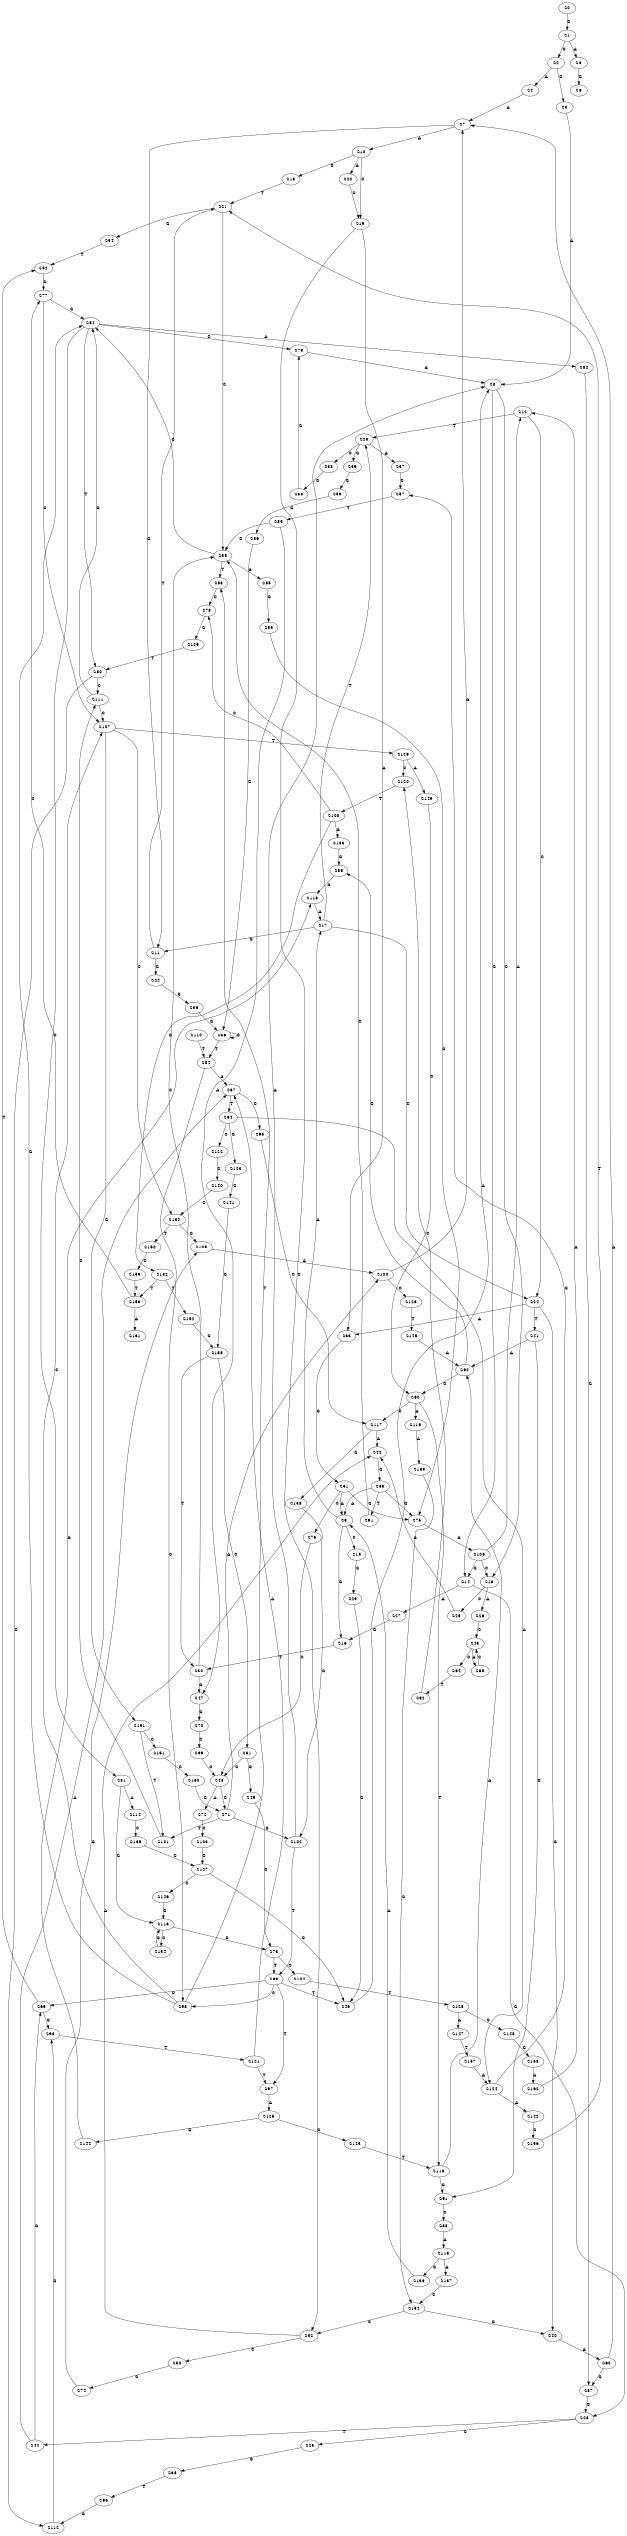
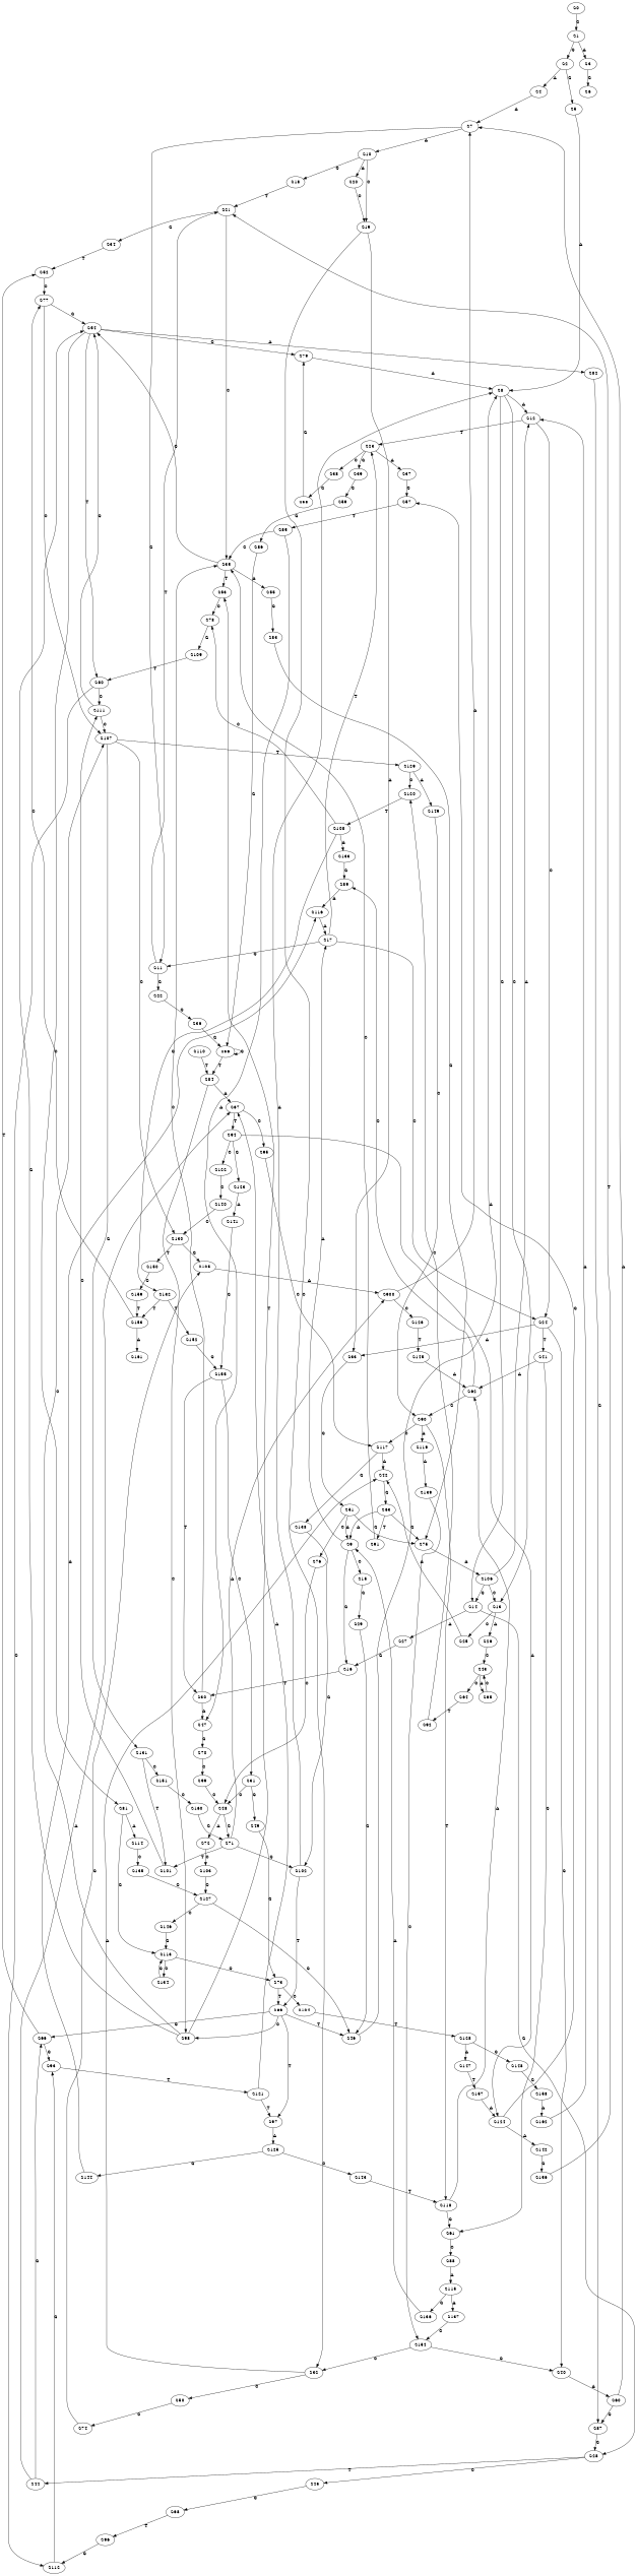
  strict digraph {
    S0
    S1
    S2
    S3
    S4
    S5
    S6
    S7
    S8
    S10
    S11
    S12
    S13
    S14
    S9
    S15
    S16
    S17
    S18
    S19
    S20
    S21
    S22
    S23
    S24
    S25
    S26
    S27
    S28
    S29
    S30
    S32
    S33
    S34
    S35
    S36
    S37
    S38
    S39
    S40
    S41
    S42
    S43
    S44
    S45
    S46
    S47
    S31
    S48
    S49
    S50
    S51
    S52
    S53
    S54
    S55
    S56
    S57
    S58
    S59
    S60
    S61
    S62
    S63
    S64
    S65
    S66
    S67
    S68
    S70
    S71
    S72
    S73
    S74
    S75
    S76
    S77
    S78
    S79
    S80
    S81
    S82
    S83
    S84
    S85
    S86
    S87
    S88
    S89
    S90
    S91
    S92
    S93
    S94
    S95
    S96
    S69
    S97
    S98
    S99
-   S100
+   S100 [label=S900]
    S101
    S102
    S103
    S104
    S105
    S106
    S107
    S109
    S111
    S112
    S113
    S114
    S115
    S116
    S117
    S118
    S119
    S120
    S121
    S122
    S123
    S124
    S125
    S126
    S127
    S128
    S129
    S130
    S131
    S108
    S132
    S133
    S110
    S134
    S135
    S136
    S137
    S138
    S139
    S140
    S141
    S142
    S143
    S144
    S145
    S146
    S147
    S148
    S149
    S150
    S151
    S152
    S153
    S154
    S155
    S156
    S157
    S158
    S159
    S160
    S161
    S162
    S0 -> S1 [label=C]
    S1 -> S2 [label=G]
    S1 -> S3 [label=A]
    S2 -> S4 [label=A]
    S2 -> S5 [label=G]
    S3 -> S6 [label=G]
    S4 -> S7 [label=A]
    S5 -> S8 [label=A]
    S7 -> S10 [label=A]
    S7 -> S11 [label=G]
+   S8 -> S12 [label=A]
    S8 -> S13 [label=C]
    S8 -> S14 [label=G]
    S10 -> S18 [label=G]
    S10 -> S19 [label=C]
    S10 -> S20 [label=A]
    S11 -> S21 [label=T]
    S11 -> S22 [label=G]
    S12 -> S23 [label=T]
    S12 -> S24 [label=C]
    S13 -> S25 [label=C]
    S13 -> S26 [label=A]
    S14 -> S27 [label=A]
    S14 -> S28 [label=G]
    S9 -> S15 [label=C]
    S9 -> S16 [label=G]
    S9 -> S17 [label=A]
    S15 -> S29 [label=G]
    S16 -> S30 [label=T]
    S17 -> S11 [label=G]
    S17 -> S23 [label=T]
    S17 -> S24 [label=C]
    S18 -> S21 [label=T]
    S19 -> S32 [label=C]
    S19 -> S33 [label=A]
    S20 -> S19 [label=C]
    S21 -> S34 [label=G]
    S21 -> S35 [label=C]
    S22 -> S36 [label=G]
    S23 -> S37 [label=A]
    S23 -> S38 [label=C]
    S23 -> S39 [label=G]
    S24 -> S33 [label=A]
    S24 -> S40 [label=G]
    S24 -> S41 [label=T]
    S25 -> S42 [label=A]
    S26 -> S43 [label=C]
    S27 -> S16 [label=G]
    S28 -> S44 [label=T]
    S28 -> S45 [label=C]
    S29 -> S46 [label=G]
    S30 -> S35 [label=C]
    S30 -> S47 [label=A]
    S32 -> S42 [label=A]
    S32 -> S50 [label=C]
    S33 -> S51 [label=G]
    S34 -> S52 [label=T]
    S35 -> S53 [label=T]
    S35 -> S54 [label=G]
    S35 -> S55 [label=A]
    S36 -> S56 [label=G]
    S37 -> S57 [label=G]
    S38 -> S58 [label=G]
    S39 -> S59 [label=G]
    S40 -> S60 [label=A]
    S41 -> S61 [label=G]
    S41 -> S62 [label=A]
    S42 -> S63 [label=G]
    S43 -> S64 [label=C]
    S43 -> S65 [label=A]
    S44 -> S66 [label=G]
    S44 -> S67 [label=A]
    S45 -> S68 [label=G]
    S46 -> S8 [label=A]
    S47 -> S70 [label=G]
    S31 -> S48 [label=C]
    S31 -> S49 [label=G]
    S48 -> S71 [label=G]
    S48 -> S72 [label=A]
    S49 -> S73 [label=G]
    S50 -> S74 [label=C]
    S51 -> S9 [label=A]
    S51 -> S75 [label=G]
    S51 -> S76 [label=C]
    S52 -> S77 [label=C]
    S53 -> S78 [label=C]
    S54 -> S79 [label=G]
    S54 -> S80 [label=T]
    S54 -> S81 [label=C]
    S54 -> S82 [label=A]
    S55 -> S83 [label=G]
    S56 -> S56 [label=G]
    S56 -> S84 [label=T]
    S57 -> S85 [label=T]
    S58 -> S79 [label=G]
    S59 -> S86 [label=G]
    S60 -> S7 [label=A]
    S60 -> S87 [label=G]
    S61 -> S88 [label=C]
    S62 -> S89 [label=G]
    S62 -> S90 [label=C]
    S63 -> S9 [label=A]
    S63 -> S75 [label=G]
    S63 -> S91 [label=T]
    S64 -> S92 [label=T]
    S65 -> S43 [label=C]
    S66 -> S52 [label=T]
    S66 -> S93 [label=G]
    S67 -> S94 [label=T]
    S67 -> S95 [label=C]
    S68 -> S96 [label=T]
    S70 -> S99 [label=C]
    S71 -> S100 [label=A]
    S71 -> S101 [label=T]
    S71 -> S102 [label=G]
    S72 -> S103 [label=C]
    S73 -> S69 [label=T]
    S73 -> S104 [label=C]
    S74 -> S105 [label=G]
    S75 -> S106 [label=A]
    S76 -> S48 [label=C]
    S77 -> S54 [label=G]
    S77 -> S107 [label=C]
    S78 -> S109 [label=G]
    S79 -> S8 [label=A]
    S80 -> S111 [label=C]
    S80 -> S112 [label=G]
    S81 -> S113 [label=G]
    S81 -> S114 [label=A]
    S82 -> S87 [label=G]
    S83 -> S75 [label=G]
    S84 -> S67 [label=A]
    S84 -> S98 [label=C]
    S85 -> S35 [label=C]
    S85 -> S47 [label=A]
    S86 -> S56 [label=G]
    S87 -> S28 [label=G]
    S88 -> S115 [label=A]
    S89 -> S116 [label=A]
    S90 -> S117 [label=C]
    S90 -> S118 [label=T]
    S90 -> S119 [label=A]
    S91 -> S35 [label=C]
    S92 -> S120 [label=C]
    S93 -> S121 [label=T]
    S94 -> S122 [label=C]
    S94 -> S123 [label=G]
    S94 -> S124 [label=A]
    S95 -> S117 [label=C]
    S96 -> S112 [label=G]
    S69 -> S46 [label=T]
    S69 -> S66 [label=G]
    S69 -> S97 [label=T]
    S69 -> S98 [label=C]
    S97 -> S125 [label=A]
    S98 -> S53 [label=T]
    S98 -> S54 [label=G]
    S98 -> S107 [label=C]
    S99 -> S48 [label=C]
    S100 -> S7 [label=A]
    S100 -> S126 [label=C]
    S101 -> S111 [label=C]
    S102 -> S8 [label=A]
    S102 -> S69 [label=T]
    S103 -> S127 [label=G]
    S104 -> S128 [label=T]
    S105 -> S100 [label=A]
    S106 -> S12 [label=A]
    S106 -> S13 [label=C]
    S106 -> S14 [label=G]
    S107 -> S129 [label=T]
    S107 -> S130 [label=C]
    S107 -> S131 [label=G]
    S109 -> S80 [label=T]
    S111 -> S54 [label=G]
    S111 -> S107 [label=C]
    S112 -> S93 [label=G]
    S113 -> S73 [label=G]
    S113 -> S134 [label=C]
    S114 -> S135 [label=C]
    S115 -> S136 [label=G]
    S115 -> S137 [label=A]
    S116 -> S17 [label=A]
    S117 -> S42 [label=A]
    S117 -> S138 [label=G]
    S118 -> S61 [label=G]
    S118 -> S62 [label=A]
    S119 -> S139 [label=A]
    S120 -> S108 [label=T]
    S121 -> S67 [label=A]
    S121 -> S97 [label=T]
    S122 -> S140 [label=C]
-   S123 -> S141 [label=G]
+   S123 -> S141 [label=A]
    S124 -> S57 [label=G]
    S124 -> S142 [label=A]
    S125 -> S143 [label=C]
    S125 -> S144 [label=G]
    S126 -> S145 [label=T]
    S127 -> S46 [label=G]
    S127 -> S146 [label=C]
    S128 -> S147 [label=A]
    S128 -> S148 [label=G]
    S129 -> S120 [label=C]
    S129 -> S149 [label=A]
    S130 -> S105 [label=G]
    S130 -> S150 [label=T]
    S131 -> S101 [label=T]
    S131 -> S151 [label=C]
    S108 -> S78 [label=C]
    S108 -> S132 [label=G]
    S108 -> S133 [label=A]
    S132 -> S152 [label=T]
    S132 -> S153 [label=T]
    S133 -> S89 [label=G]
    S110 -> S84 [label=T]
    S134 -> S113 [label=G]
    S135 -> S127 [label=G]
    S136 -> S9 [label=A]
    S137 -> S154 [label=C]
    S138 -> S102 [label=G]
    S139 -> S154 [label=C]
    S140 -> S130 [label=C]
    S141 -> S155 [label=G]
    S142 -> S156 [label=G]
    S143 -> S118 [label=T]
    S144 -> S116 [label=A]
    S145 -> S62 [label=A]
    S146 -> S113 [label=G]
    S147 -> S157 [label=T]
    S148 -> S158 [label=G]
    S149 -> S90 [label=C]
    S150 -> S159 [label=G]
    S151 -> S160 [label=C]
    S152 -> S155 [label=G]
    S153 -> S77 [label=C]
    S153 -> S161 [label=A]
    S154 -> S32 [label=C]
    S154 -> S40 [label=G]
    S155 -> S30 [label=T]
    S155 -> S31 [label=C]
    S156 -> S21 [label=T]
    S157 -> S124 [label=A]
    S158 -> S162 [label=A]
    S159 -> S153 [label=T]
    S160 -> S71 [label=G]
    S162 -> S12 [label=A]
  }
